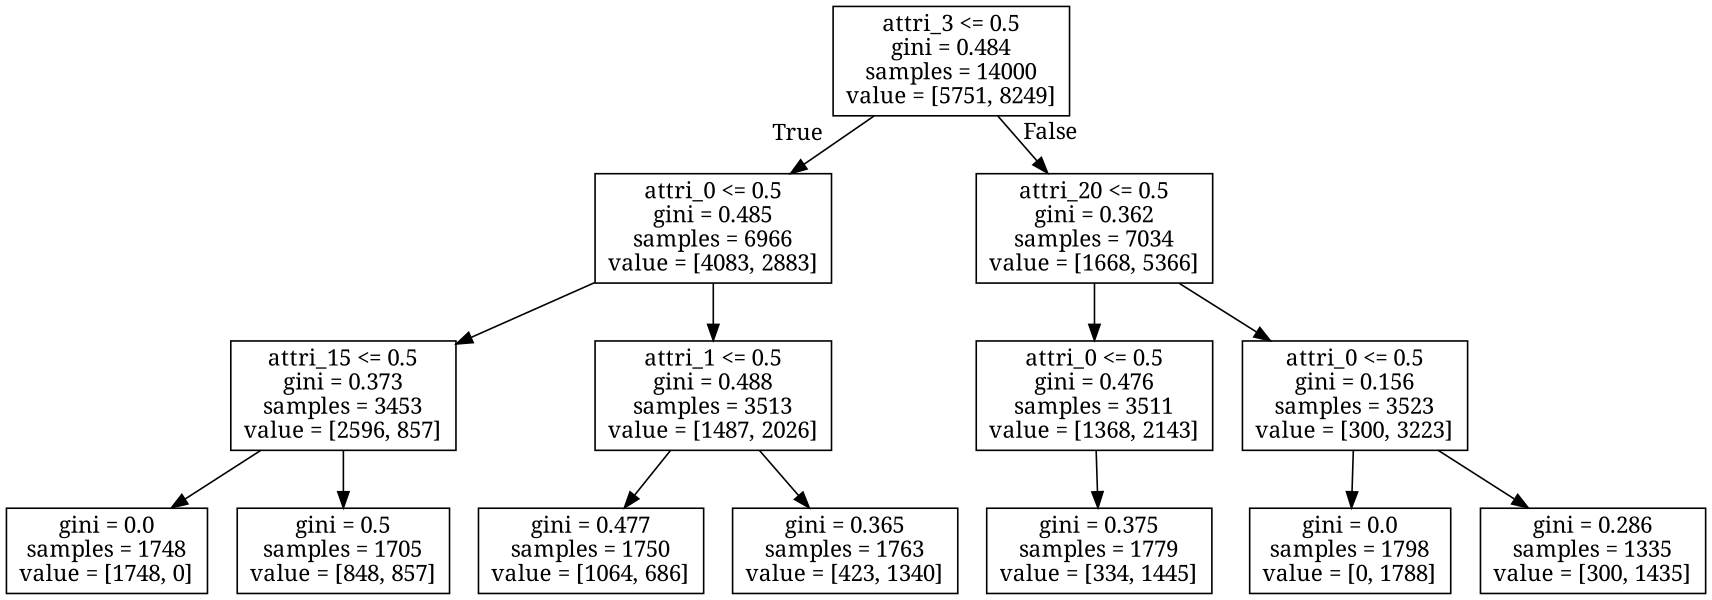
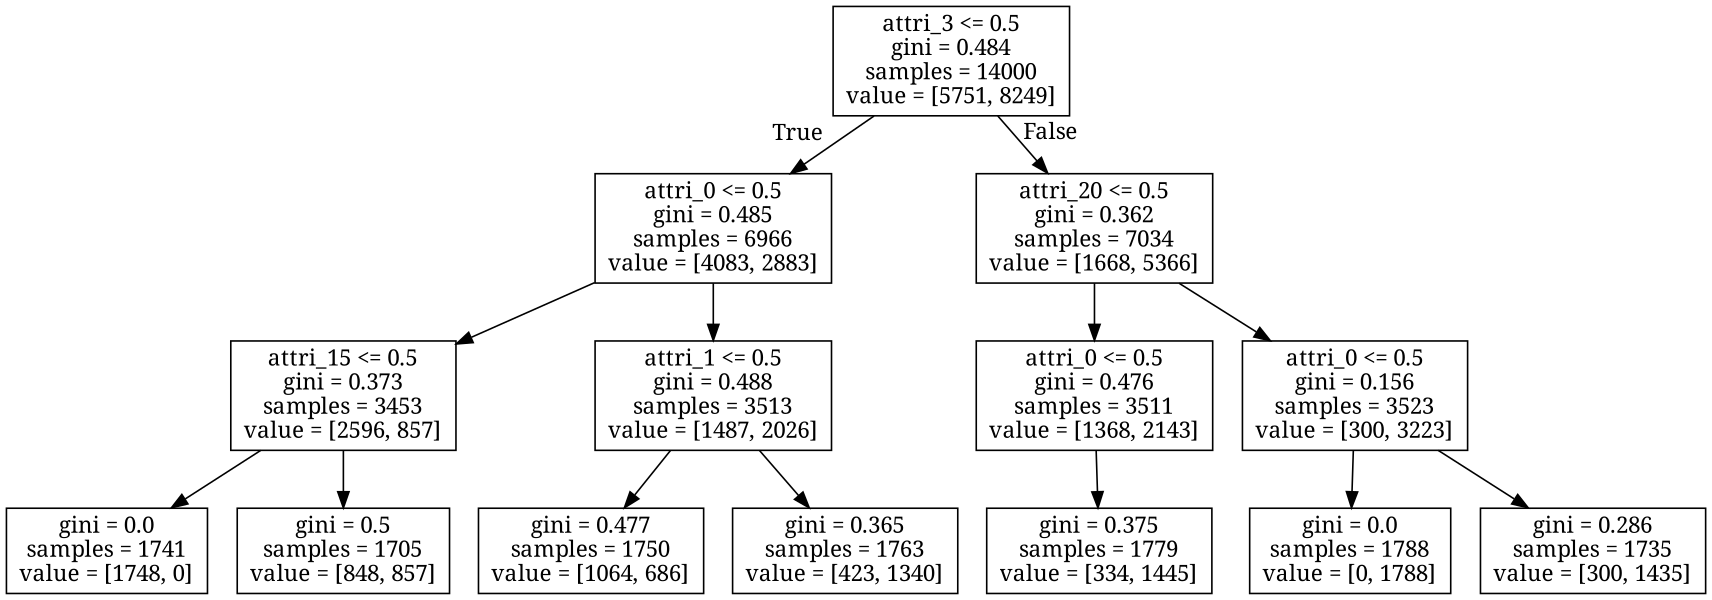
  digraph {
    fontname="Noto Serif"
    node [fontname="Noto Serif" shape=box]
    edge [fontname="Noto Serif"]
    n1 [label="attri_3 <= 0.5\ngini = 0.484\nsamples = 14000\nvalue = [5751, 8249]"]
    n2 [label="attri_0 <= 0.5\ngini = 0.485\nsamples = 6966\nvalue = [4083, 2883]"]
    n3 [label="attri_20 <= 0.5\ngini = 0.362\nsamples = 7034\nvalue = [1668, 5366]"]
    n4 [label="attri_15 <= 0.5\ngini = 0.373\nsamples = 3453\nvalue = [2596, 857]"]
    n5 [label="attri_1 <= 0.5\ngini = 0.488\nsamples = 3513\nvalue = [1487, 2026]"]
    n6 [label="attri_0 <= 0.5\ngini = 0.476\nsamples = 3511\nvalue = [1368, 2143]"]
    n7 [label="attri_0 <= 0.5\ngini = 0.156\nsamples = 3523\nvalue = [300, 3223]"]
-   n8 [label="gini = 0.0\nsamples = 1748\nvalue = [1748, 0]"]
+   n8 [label="gini = 0.0\nsamples = 1741\nvalue = [1748, 0]"]
    n9 [label="gini = 0.5\nsamples = 1705\nvalue = [848, 857]"]
    n10 [label="gini = 0.477\nsamples = 1750\nvalue = [1064, 686]"]
    n11 [label="gini = 0.365\nsamples = 1763\nvalue = [423, 1340]"]
    n12 [label="gini = 0.375\nsamples = 1779\nvalue = [334, 1445]"]
-   n13 [label="gini = 0.0\nsamples = 1798\nvalue = [0, 1788]"]
-   n14 [label="gini = 0.286\nsamples = 1335\nvalue = [300, 1435]"]
+   n13 [label="gini = 0.0\nsamples = 1788\nvalue = [0, 1788]"]
+   n14 [label="gini = 0.286\nsamples = 1735\nvalue = [300, 1435]"]
    n1 -> n2 [headlabel=True labelangle=45 labeldistance=2.5]
    n1 -> n3 [headlabel=False labelangle=-45 labeldistance=2.5]
    n2 -> n4
    n2 -> n5
    n3 -> n6
    n3 -> n7
    n4 -> n8
    n4 -> n9
    n5 -> n10
    n5 -> n11
    n6 -> n12
    n7 -> n13
    n7 -> n14
  }
